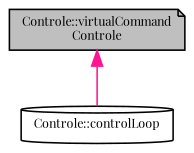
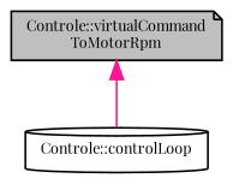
  digraph {
    rankdir=TB
    fontname="Playfair Display"
    node [color=black fontname="Playfair Display" fontsize=8]
-   n1 [fillcolor=grey75 fontcolor=black height=0.2 label="Controle::virtualCommand\lControle" shape=note style=filled width=0.4]
+   n1 [fillcolor=grey75 fontcolor=black height=0.2 label="Controle::virtualCommand\lToMotorRpm" shape=note style=filled width=0.4]
    n2 [height=0.2 label="Controle::controlLoop" shape=cylinder width=0.4]
    n1 -> n2 [color=deeppink dir=back fontname="Playfair Display" fontsize=8 labelfontname=DejaVuSansMono labelfontsize=8 style=solid]
  }
